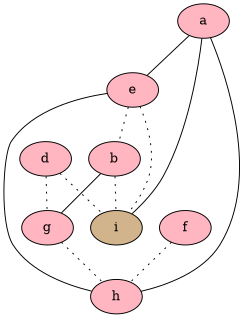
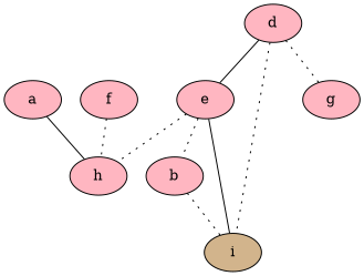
  graph {
    node [fillcolor=lightpink style=filled]
    edge [style=dotted]
    a
    h
    i [fillcolor=tan]
    b
    g
    f
    d
    e
    a -- h [style=""]
-   a -- i [style=""]
    b -- i
-   b -- g [style=""]
-   g -- h
    f -- h
    d -- i
    d -- g
-   a -- e [style=""]
-   e -- h [style=solid]
-   e -- i
+   d -- e [style=""]
+   e -- h
+   e -- i [style=""]
    e -- b
  }
